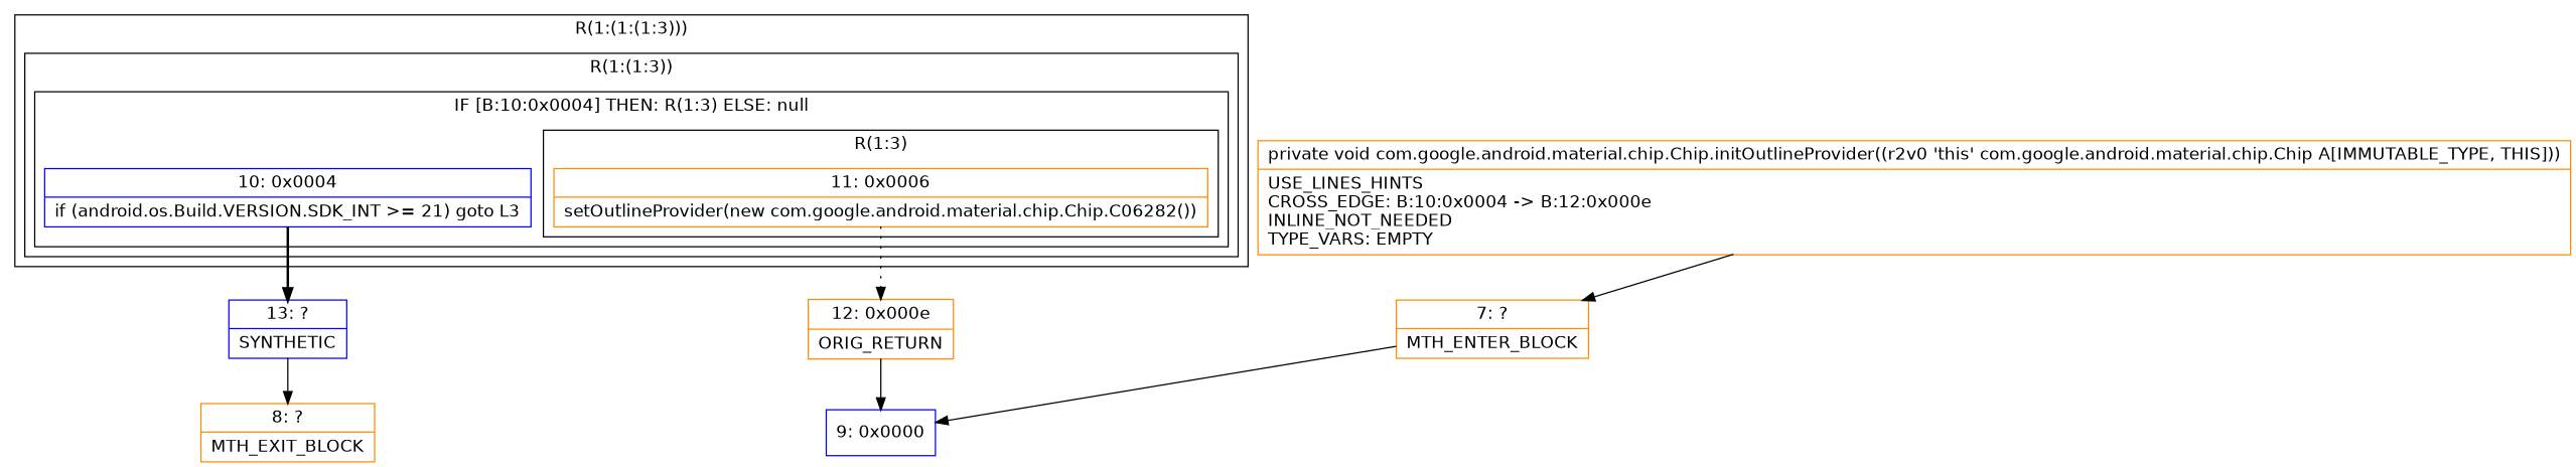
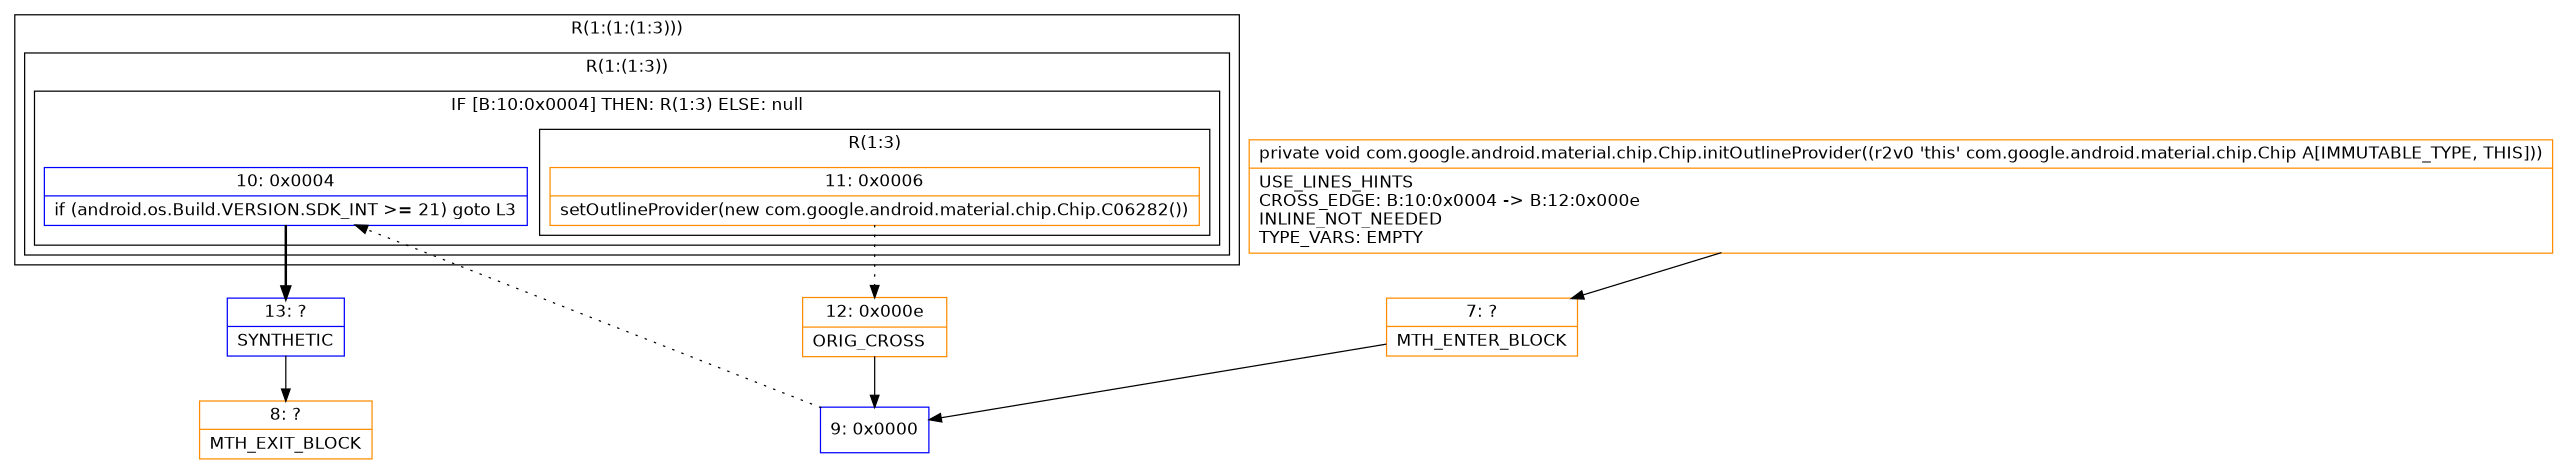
  digraph {
    fontname="DejaVu Sans"
    node [color=darkorange fontname="DejaVu Sans" shape=record]
    edge [fontname="DejaVu Sans" style=solid]
    n1 [label="{11\:\ 0x0006|setOutlineProvider(new com.google.android.material.chip.Chip.C06282())\l}"]
    n2 [color=blue label="{10\:\ 0x0004|if (android.os.Build.VERSION.SDK_INT \>= 21) goto L3\l}"]
-   n3 [label="{12\:\ 0x000e|ORIG_RETURN\l}"]
+   n3 [label="{12\:\ 0x000e|ORIG_CROSS\l}"]
    n4 [color=blue label="{13\:\ ?|SYNTHETIC\l}"]
    n5 [label="{8\:\ ?|MTH_EXIT_BLOCK\l}"]
    n6 [color=blue label="{9\:\ 0x0000}"]
    n7 [label="{7\:\ ?|MTH_ENTER_BLOCK\l}"]
    n8 [label="{private void com.google.android.material.chip.Chip.initOutlineProvider((r2v0 'this' com.google.android.material.chip.Chip A[IMMUTABLE_TYPE, THIS]))  | USE_LINES_HINTS\lCROSS_EDGE: B:10:0x0004 \-\> B:12:0x000e\lINLINE_NOT_NEEDED\lTYPE_VARS: EMPTY\l}"]
    subgraph cluster_1 {
      label="R(1:(1:(1:3)))"
      subgraph cluster_2 {
        label="R(1:(1:3))"
        subgraph cluster_3 {
          label="IF [B:10:0x0004] THEN: R(1:3) ELSE: null"
          n2
          subgraph cluster_4 {
            label="R(1:3)"
            n1
          }
        }
      }
    }
    n1 -> n3 [style=dotted]
    n2 -> n4 [style=bold]
    n3 -> n6
    n4 -> n5
+   n6 -> n2 [style=dotted]
    n7 -> n6
    n8 -> n7
  }
